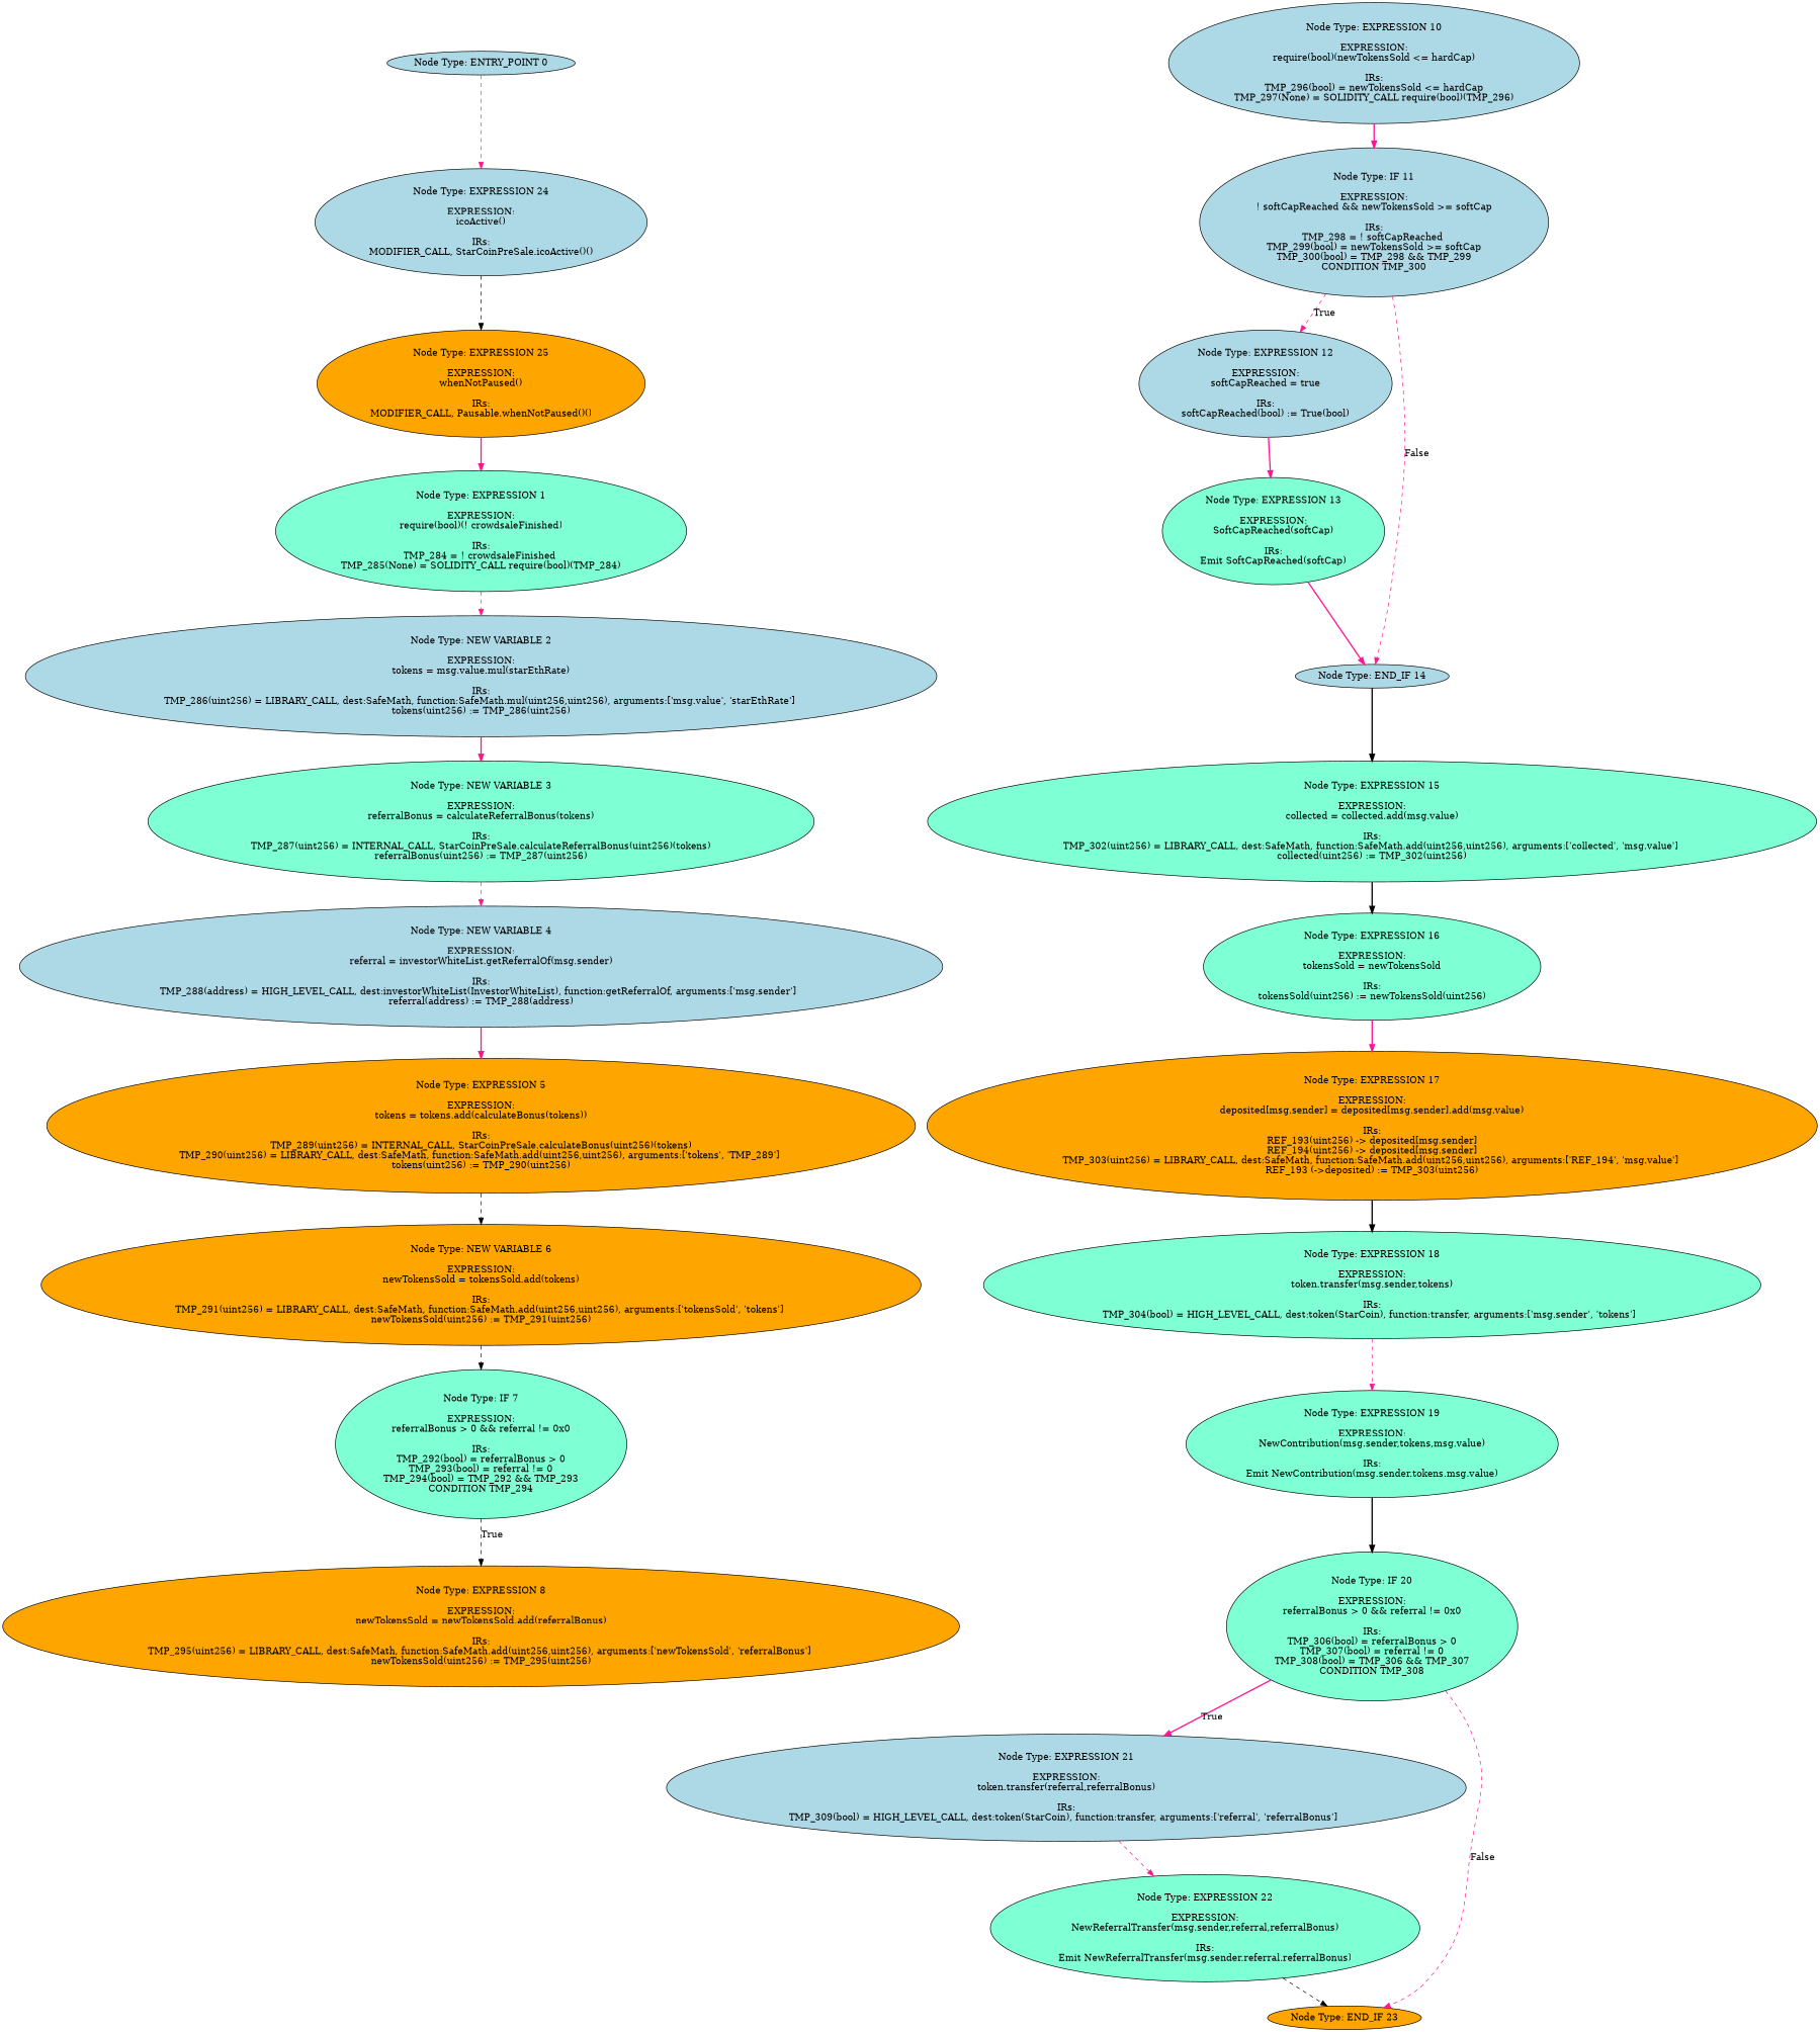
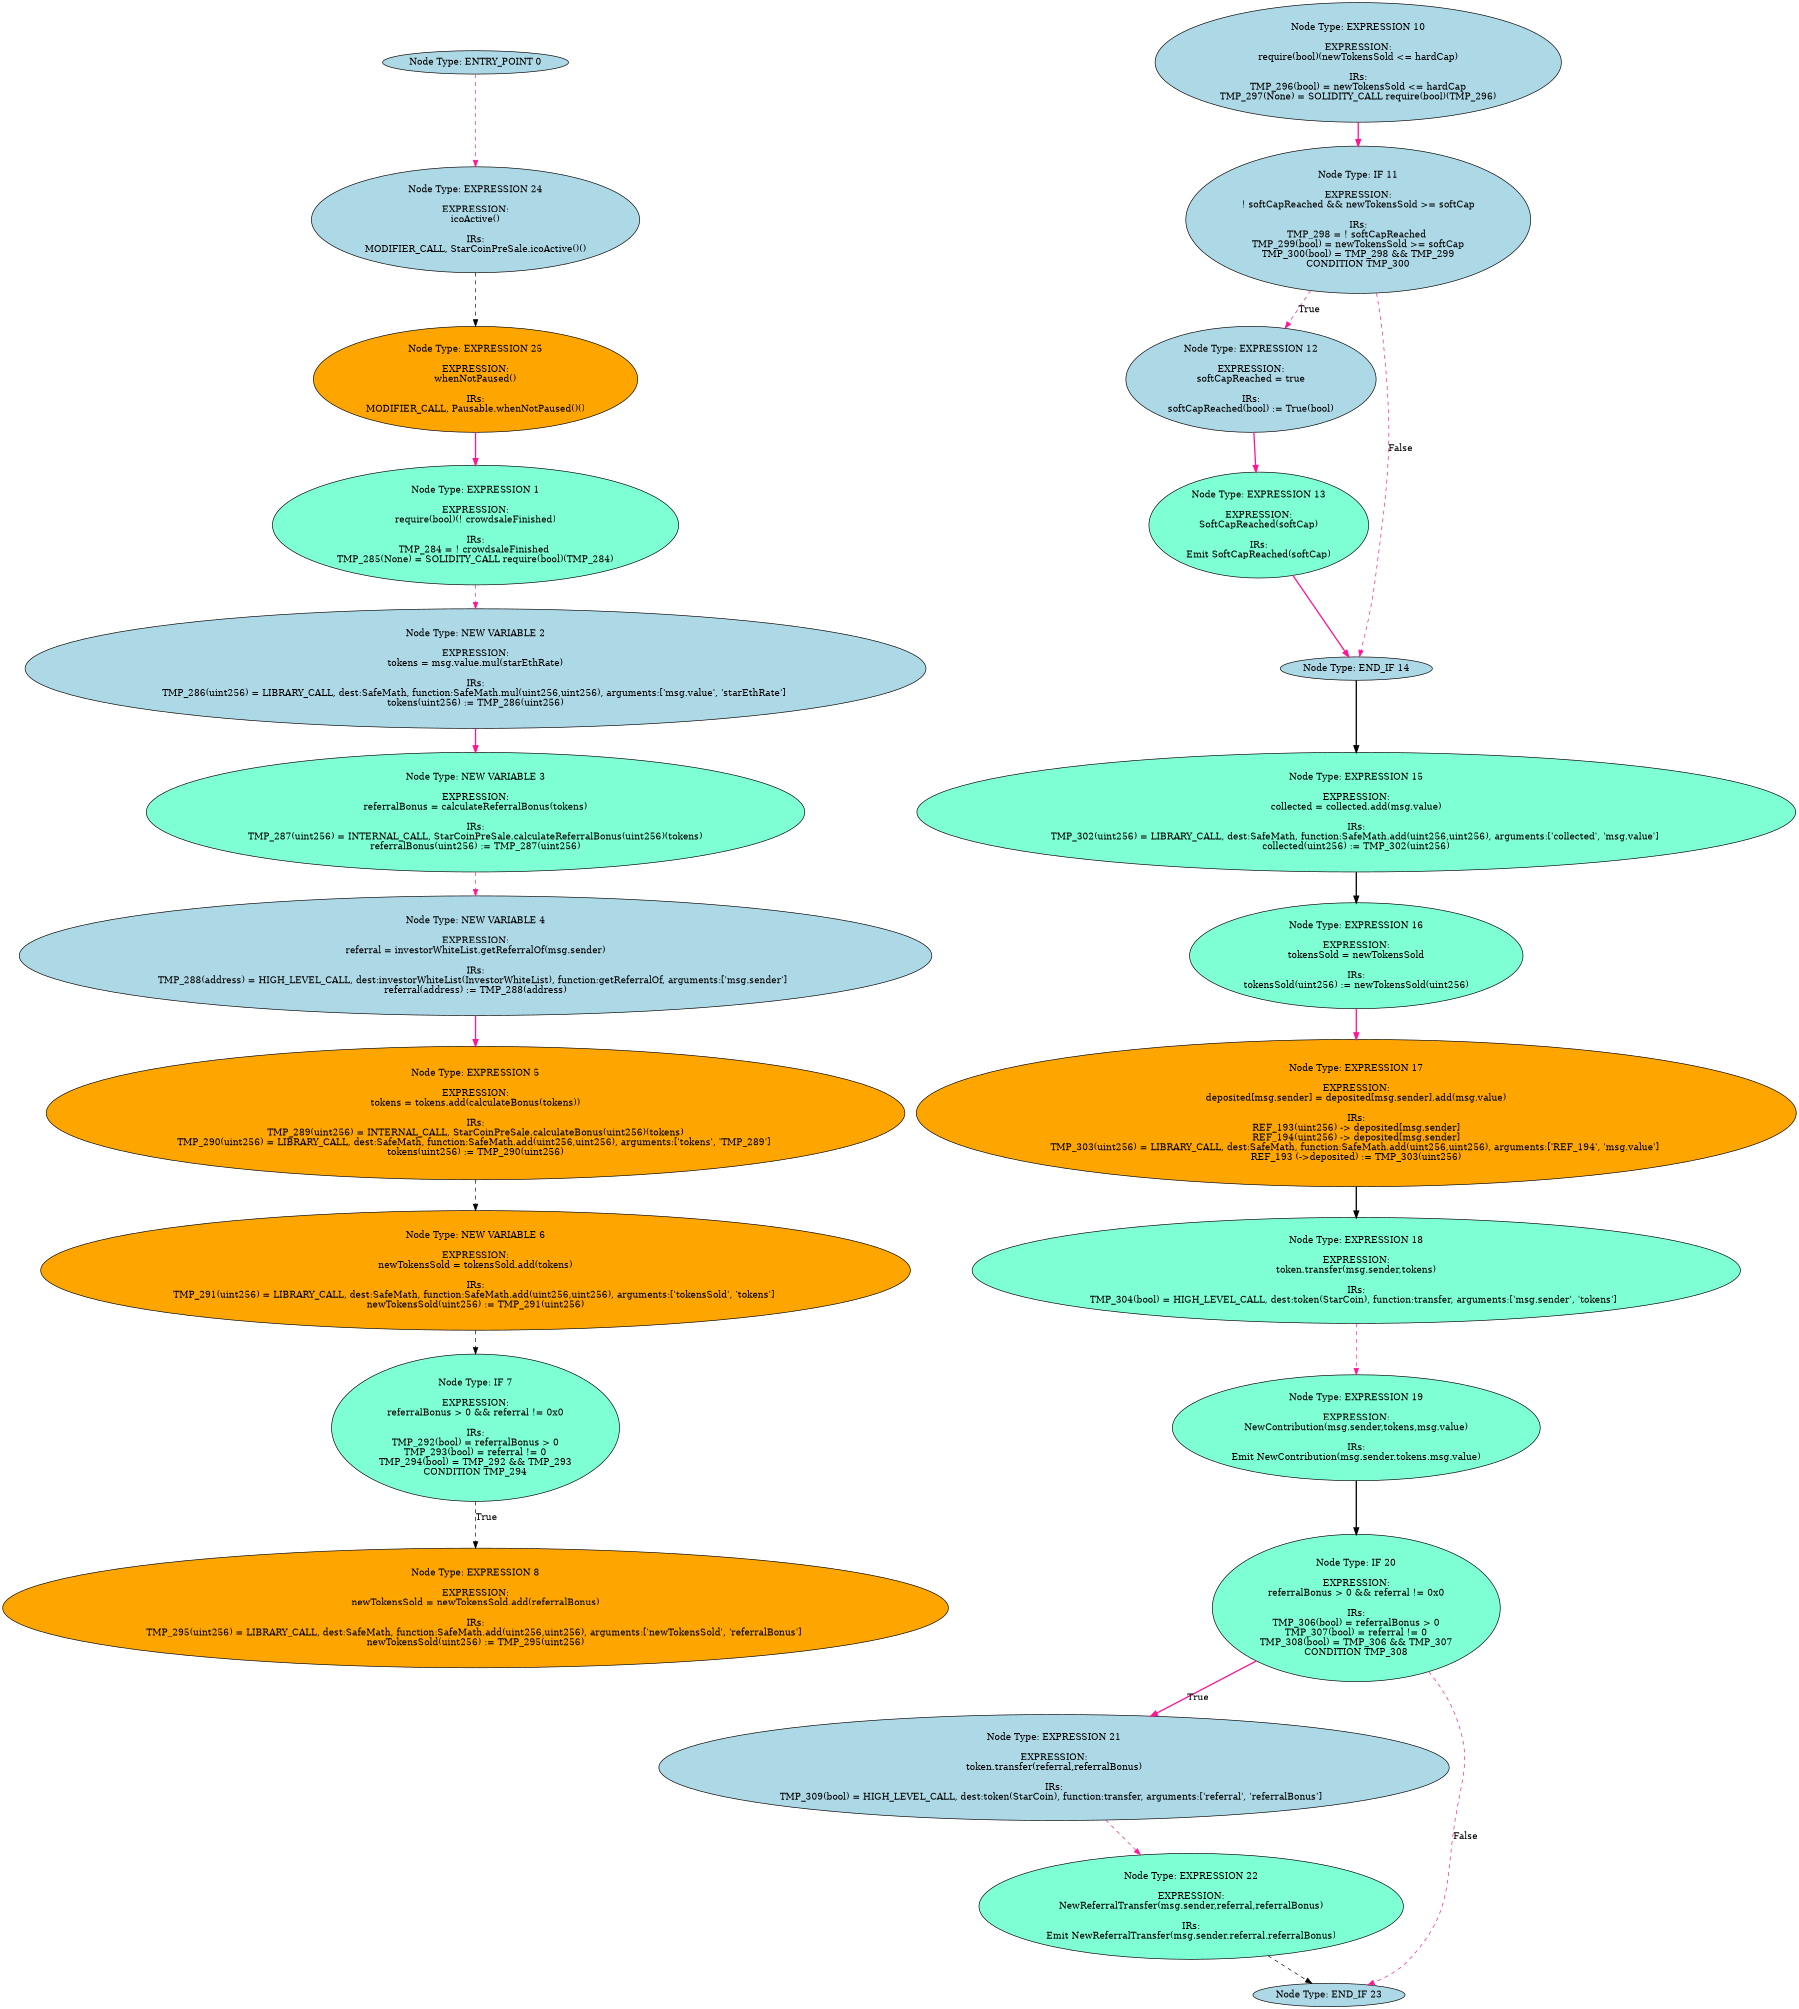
  digraph {
    node [fillcolor=lightblue style=filled]
    edge [color=deeppink style=dashed]
    n1 [label="Node Type: ENTRY_POINT 0\n"]
    n2 [label="Node Type: EXPRESSION 24\n\nEXPRESSION:\nicoActive()\n\nIRs:\nMODIFIER_CALL, StarCoinPreSale.icoActive()()"]
    n3 [fillcolor=orange label="Node Type: EXPRESSION 25\n\nEXPRESSION:\nwhenNotPaused()\n\nIRs:\nMODIFIER_CALL, Pausable.whenNotPaused()()"]
    n4 [fillcolor=aquamarine label="Node Type: EXPRESSION 1\n\nEXPRESSION:\nrequire(bool)(! crowdsaleFinished)\n\nIRs:\nTMP_284 = ! crowdsaleFinished \nTMP_285(None) = SOLIDITY_CALL require(bool)(TMP_284)"]
    n5 [label="Node Type: NEW VARIABLE 2\n\nEXPRESSION:\ntokens = msg.value.mul(starEthRate)\n\nIRs:\nTMP_286(uint256) = LIBRARY_CALL, dest:SafeMath, function:SafeMath.mul(uint256,uint256), arguments:['msg.value', 'starEthRate'] \ntokens(uint256) := TMP_286(uint256)"]
    n6 [fillcolor=aquamarine label="Node Type: NEW VARIABLE 3\n\nEXPRESSION:\nreferralBonus = calculateReferralBonus(tokens)\n\nIRs:\nTMP_287(uint256) = INTERNAL_CALL, StarCoinPreSale.calculateReferralBonus(uint256)(tokens)\nreferralBonus(uint256) := TMP_287(uint256)"]
    n7 [label="Node Type: NEW VARIABLE 4\n\nEXPRESSION:\nreferral = investorWhiteList.getReferralOf(msg.sender)\n\nIRs:\nTMP_288(address) = HIGH_LEVEL_CALL, dest:investorWhiteList(InvestorWhiteList), function:getReferralOf, arguments:['msg.sender']  \nreferral(address) := TMP_288(address)"]
    n8 [fillcolor=orange label="Node Type: EXPRESSION 5\n\nEXPRESSION:\ntokens = tokens.add(calculateBonus(tokens))\n\nIRs:\nTMP_289(uint256) = INTERNAL_CALL, StarCoinPreSale.calculateBonus(uint256)(tokens)\nTMP_290(uint256) = LIBRARY_CALL, dest:SafeMath, function:SafeMath.add(uint256,uint256), arguments:['tokens', 'TMP_289'] \ntokens(uint256) := TMP_290(uint256)"]
    n9 [fillcolor=orange label="Node Type: NEW VARIABLE 6\n\nEXPRESSION:\nnewTokensSold = tokensSold.add(tokens)\n\nIRs:\nTMP_291(uint256) = LIBRARY_CALL, dest:SafeMath, function:SafeMath.add(uint256,uint256), arguments:['tokensSold', 'tokens'] \nnewTokensSold(uint256) := TMP_291(uint256)"]
    n10 [fillcolor=aquamarine label="Node Type: IF 7\n\nEXPRESSION:\nreferralBonus > 0 && referral != 0x0\n\nIRs:\nTMP_292(bool) = referralBonus > 0\nTMP_293(bool) = referral != 0\nTMP_294(bool) = TMP_292 && TMP_293\nCONDITION TMP_294"]
    n11 [fillcolor=orange label="Node Type: EXPRESSION 8\n\nEXPRESSION:\nnewTokensSold = newTokensSold.add(referralBonus)\n\nIRs:\nTMP_295(uint256) = LIBRARY_CALL, dest:SafeMath, function:SafeMath.add(uint256,uint256), arguments:['newTokensSold', 'referralBonus'] \nnewTokensSold(uint256) := TMP_295(uint256)"]
    n12 [label="Node Type: EXPRESSION 10\n\nEXPRESSION:\nrequire(bool)(newTokensSold <= hardCap)\n\nIRs:\nTMP_296(bool) = newTokensSold <= hardCap\nTMP_297(None) = SOLIDITY_CALL require(bool)(TMP_296)"]
    n13 [label="Node Type: IF 11\n\nEXPRESSION:\n! softCapReached && newTokensSold >= softCap\n\nIRs:\nTMP_298 = ! softCapReached \nTMP_299(bool) = newTokensSold >= softCap\nTMP_300(bool) = TMP_298 && TMP_299\nCONDITION TMP_300"]
    n14 [label="Node Type: EXPRESSION 12\n\nEXPRESSION:\nsoftCapReached = true\n\nIRs:\nsoftCapReached(bool) := True(bool)"]
    n15 [label="Node Type: END_IF 14\n"]
    n16 [fillcolor=aquamarine label="Node Type: EXPRESSION 13\n\nEXPRESSION:\nSoftCapReached(softCap)\n\nIRs:\nEmit SoftCapReached(softCap)"]
    n17 [fillcolor=aquamarine label="Node Type: EXPRESSION 15\n\nEXPRESSION:\ncollected = collected.add(msg.value)\n\nIRs:\nTMP_302(uint256) = LIBRARY_CALL, dest:SafeMath, function:SafeMath.add(uint256,uint256), arguments:['collected', 'msg.value'] \ncollected(uint256) := TMP_302(uint256)"]
    n18 [fillcolor=aquamarine label="Node Type: EXPRESSION 16\n\nEXPRESSION:\ntokensSold = newTokensSold\n\nIRs:\ntokensSold(uint256) := newTokensSold(uint256)"]
    n19 [fillcolor=orange label="Node Type: EXPRESSION 17\n\nEXPRESSION:\ndeposited[msg.sender] = deposited[msg.sender].add(msg.value)\n\nIRs:\nREF_193(uint256) -> deposited[msg.sender]\nREF_194(uint256) -> deposited[msg.sender]\nTMP_303(uint256) = LIBRARY_CALL, dest:SafeMath, function:SafeMath.add(uint256,uint256), arguments:['REF_194', 'msg.value'] \nREF_193 (->deposited) := TMP_303(uint256)"]
    n20 [fillcolor=aquamarine label="Node Type: EXPRESSION 18\n\nEXPRESSION:\ntoken.transfer(msg.sender,tokens)\n\nIRs:\nTMP_304(bool) = HIGH_LEVEL_CALL, dest:token(StarCoin), function:transfer, arguments:['msg.sender', 'tokens']  "]
    n21 [fillcolor=aquamarine label="Node Type: EXPRESSION 19\n\nEXPRESSION:\nNewContribution(msg.sender,tokens,msg.value)\n\nIRs:\nEmit NewContribution(msg.sender.tokens.msg.value)"]
    n22 [fillcolor=aquamarine label="Node Type: IF 20\n\nEXPRESSION:\nreferralBonus > 0 && referral != 0x0\n\nIRs:\nTMP_306(bool) = referralBonus > 0\nTMP_307(bool) = referral != 0\nTMP_308(bool) = TMP_306 && TMP_307\nCONDITION TMP_308"]
    n23 [label="Node Type: EXPRESSION 21\n\nEXPRESSION:\ntoken.transfer(referral,referralBonus)\n\nIRs:\nTMP_309(bool) = HIGH_LEVEL_CALL, dest:token(StarCoin), function:transfer, arguments:['referral', 'referralBonus']  "]
-   n24 [fillcolor=orange label="Node Type: END_IF 23\n"]
+   n24 [label="Node Type: END_IF 23\n"]
    n25 [fillcolor=aquamarine label="Node Type: EXPRESSION 22\n\nEXPRESSION:\nNewReferralTransfer(msg.sender,referral,referralBonus)\n\nIRs:\nEmit NewReferralTransfer(msg.sender.referral.referralBonus)"]
    n1 -> n2
    n2 -> n3 [color=black]
    n3 -> n4 [style=bold]
    n4 -> n5
    n5 -> n6 [style=bold]
    n6 -> n7
    n7 -> n8 [style=bold]
    n8 -> n9 [color=black]
    n9 -> n10 [color=black]
    n10 -> n11 [color=black label=True]
    n12 -> n13 [style=bold]
    n13 -> n14 [label=True]
    n13 -> n15 [label=False]
    n14 -> n16 [style=bold]
    n15 -> n17 [color=black style=bold]
    n16 -> n15 [style=bold]
    n17 -> n18 [color=black style=bold]
    n18 -> n19 [style=bold]
    n19 -> n20 [color=black style=bold]
    n20 -> n21
    n21 -> n22 [color=black style=bold]
    n22 -> n23 [label=True style=bold]
    n22 -> n24 [label=False]
    n23 -> n25
    n25 -> n24 [color=black]
  }
